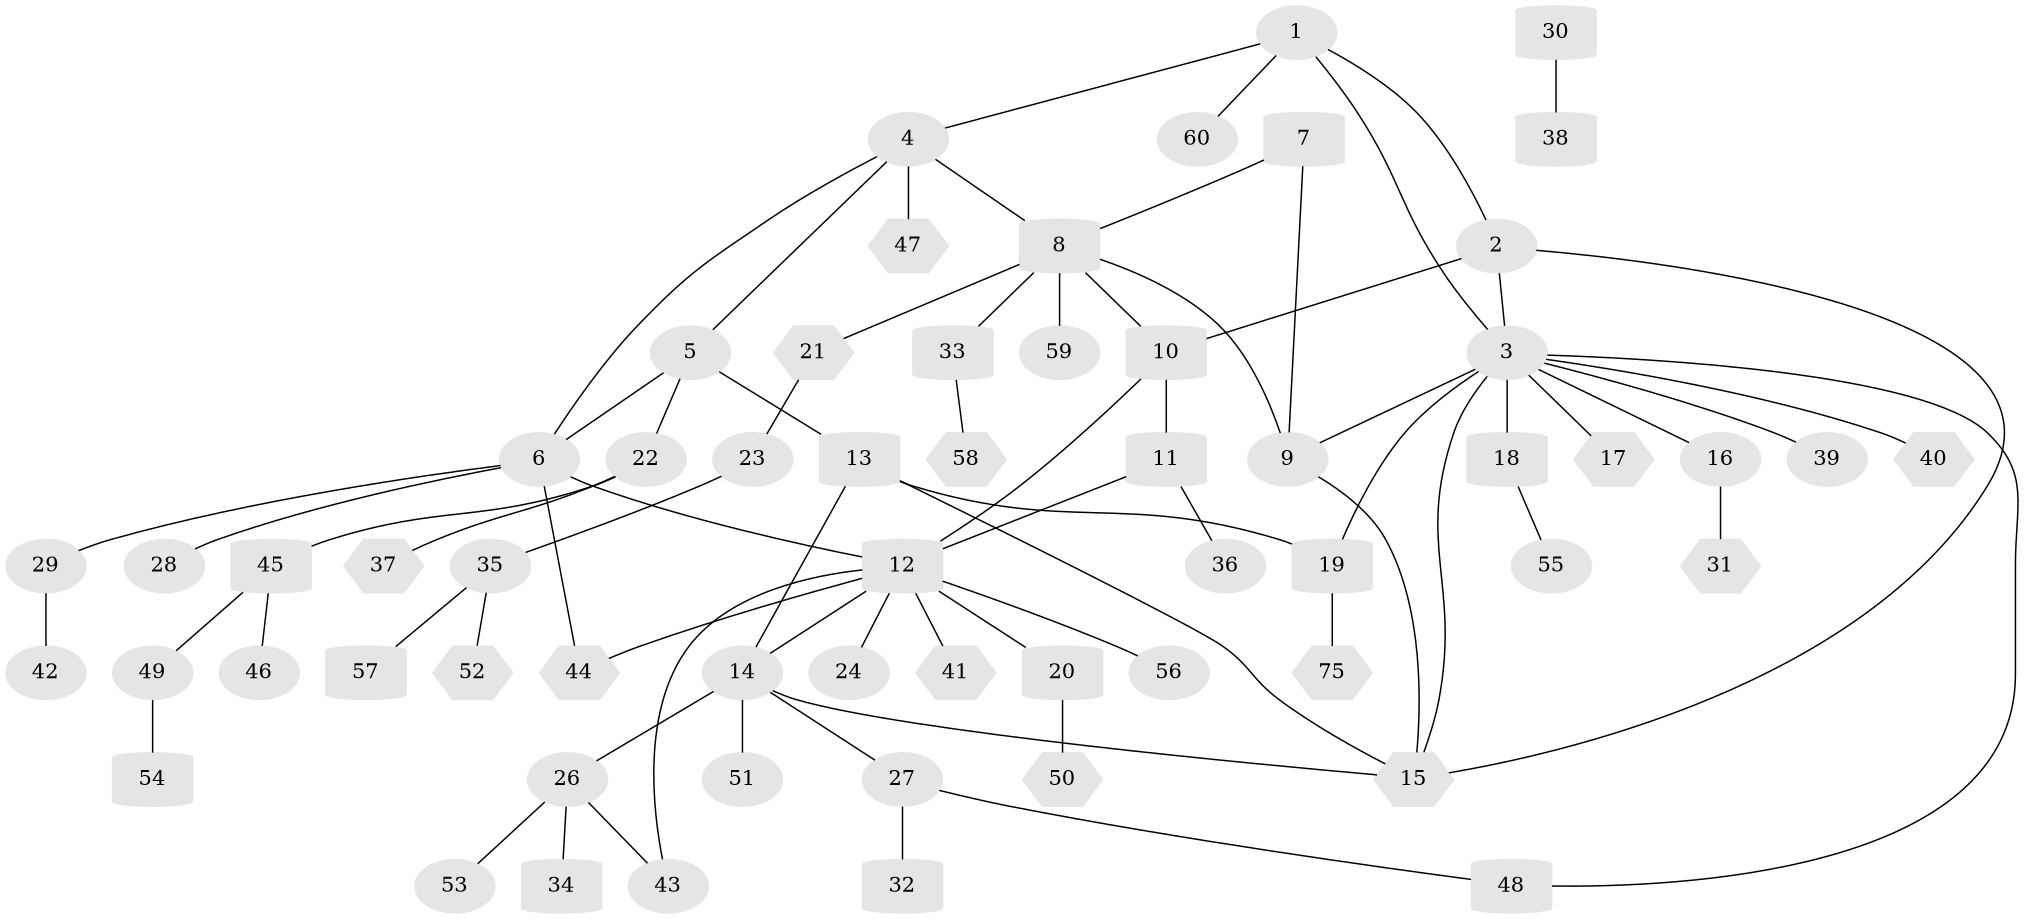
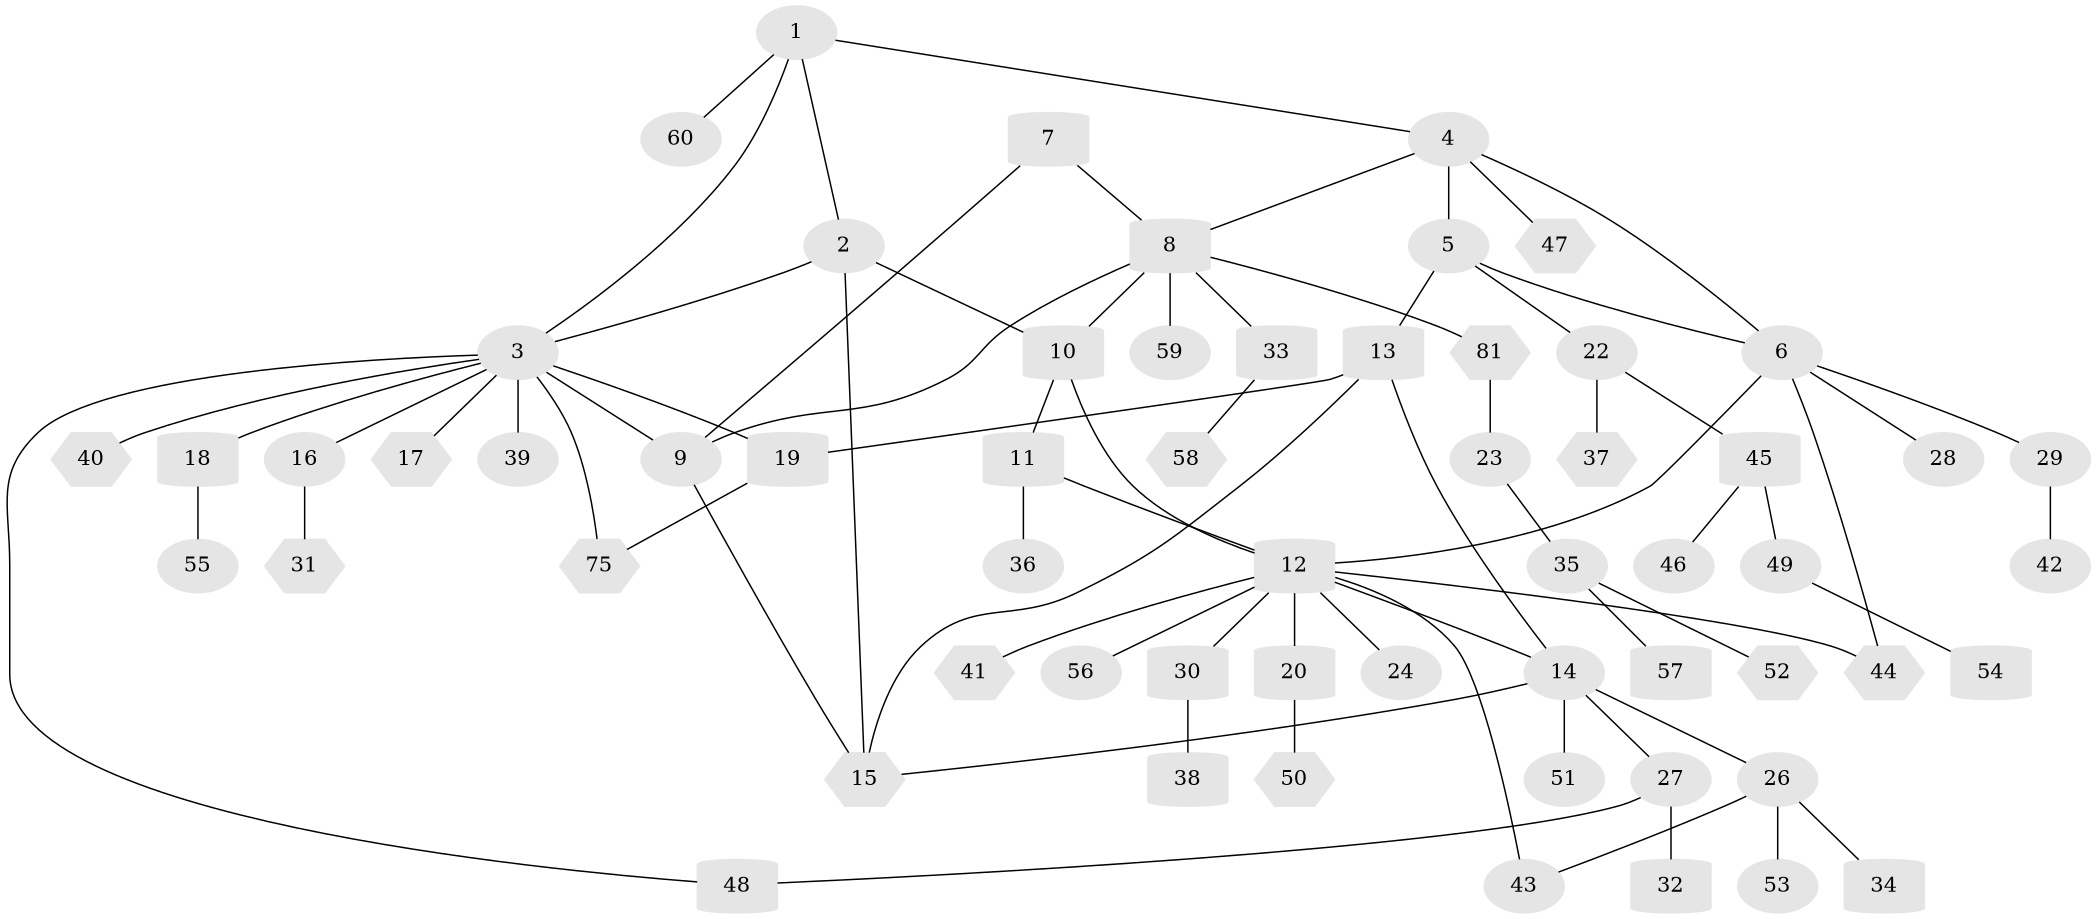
  graph {
    node [color=gray90 shape=ellipse style=filled]
    1
    2
    3
    4
    60
    10 [shape=cylinder]
    15 [shape=hexagon]
    9
    16
    17 [shape=hexagon]
    18 [shape=cylinder]
    19 [shape=cylinder]
    n13 [label=75 shape=hexagon]
    39
    40 [shape=hexagon]
    48 [shape=cylinder]
    5
    6
    8 [shape=cylinder]
    47 [shape=hexagon]
    12 [shape=cylinder]
    11 [shape=cylinder]
    31 [shape=hexagon]
    55
    13 [shape=cylinder]
    22
    28
    29
    44 [shape=hexagon]
-   21 [shape=hexagon]
+   21 [shape=hexagon label=81]
    33 [shape=cylinder]
    59
    14
    37 [shape=hexagon]
    45 [shape=cylinder]
    20 [shape=cylinder]
    24
    30 [shape=cylinder]
    41 [shape=hexagon]
    43
    56
    42
    7 [shape=cylinder]
    23
    58 [shape=hexagon]
    36
    26
    27
    51
    50 [shape=hexagon]
    38 [shape=cylinder]
    34 [shape=cylinder]
    53
    32 [shape=cylinder]
    35
    46
    49
    52 [shape=hexagon]
    57 [shape=cylinder]
    54 [shape=cylinder]
    1 -- 2
    1 -- 3
    1 -- 4
    1 -- 60
    2 -- 3
    2 -- 10
    2 -- 15
    3 -- 9
    3 -- 16
    3 -- 17
    3 -- 18
    3 -- 19
-   3 -- 15
+   3 -- n13
    3 -- 39
    3 -- 40
    3 -- 48
    4 -- 5
    4 -- 6
    4 -- 8
    4 -- 47
    10 -- 12
    10 -- 11
    9 -- 15
    16 -- 31
    18 -- 55
    19 -- n13
    5 -- 6
    5 -- 13
    5 -- 22
    6 -- 12
    6 -- 28
    6 -- 29
    6 -- 44
    8 -- 10
    8 -- 9
    8 -- 21
    8 -- 33
    8 -- 59
    12 -- 44
    12 -- 14
    12 -- 20
    12 -- 24
+   12 -- 30
    12 -- 41
    12 -- 43
    12 -- 56
    11 -- 12
    11 -- 36
    13 -- 15
    13 -- 19
    13 -- 14
    22 -- 37
    22 -- 45
    29 -- 42
    21 -- 23
    33 -- 58
    14 -- 15
    14 -- 26
    14 -- 27
    14 -- 51
    45 -- 46
    45 -- 49
    20 -- 50
    30 -- 38
    7 -- 9
    7 -- 8
    23 -- 35
    26 -- 43
    26 -- 34
    26 -- 53
    27 -- 48
    27 -- 32
    35 -- 52
    35 -- 57
    49 -- 54
  }
